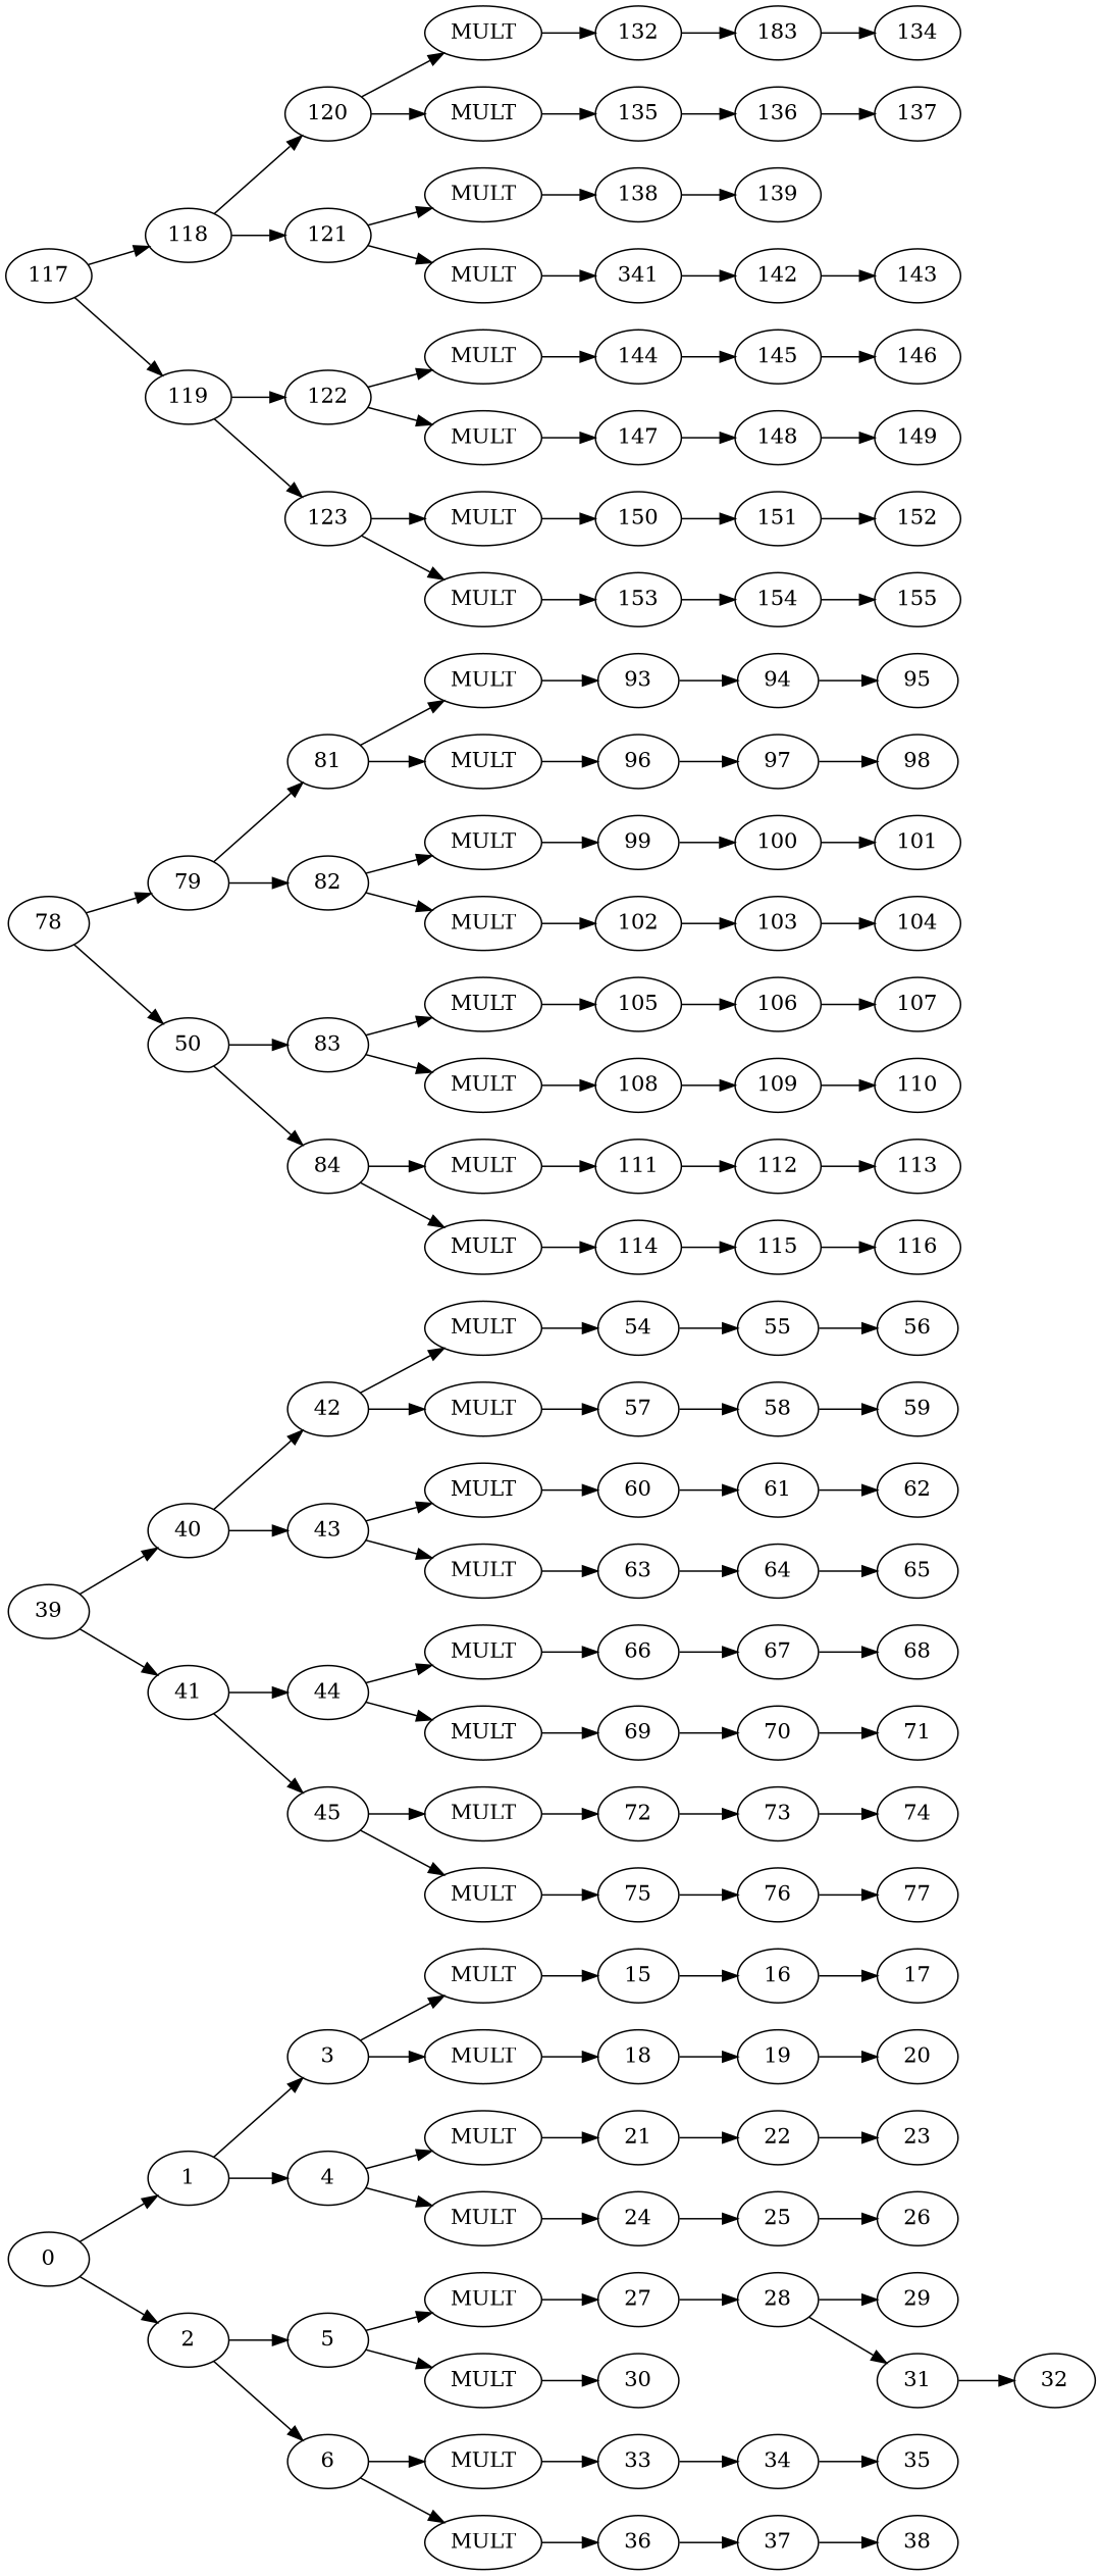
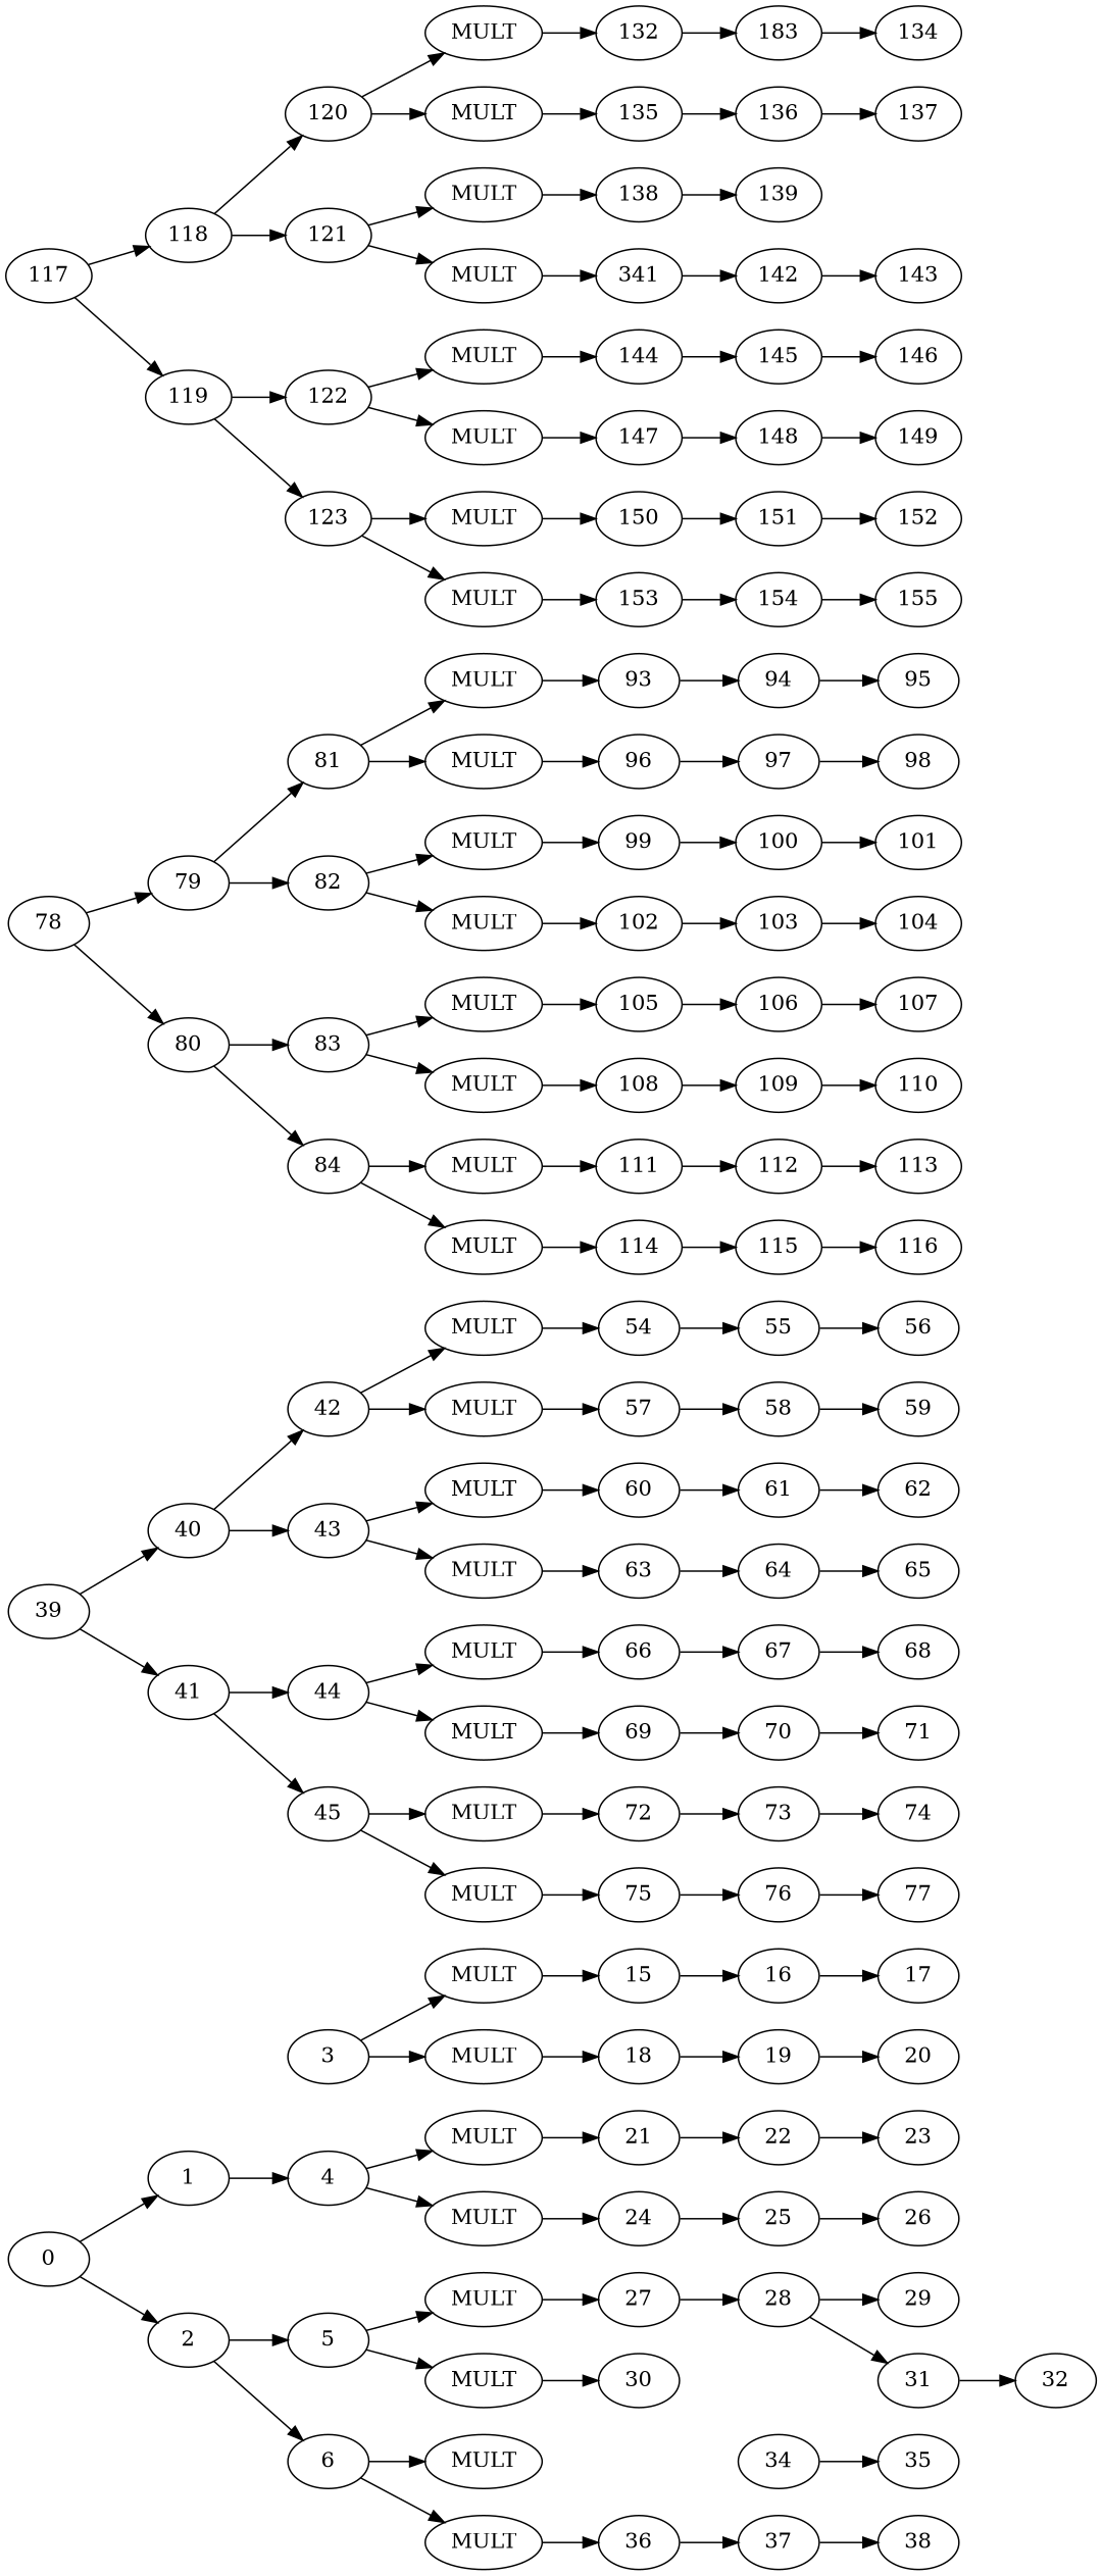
  strict digraph {
    rankdir=LR
    0
    1
    2
    3
    4
    5
    6
    n8 [label=MULT]
    n9 [label=MULT]
    n10 [label=MULT]
    n11 [label=MULT]
    n12 [label=MULT]
    n13 [label=MULT]
    n14 [label=MULT]
    n15 [label=MULT]
    15
    18
    21
    24
    27
    30
-   33
    36
    16
    19
    22
    25
    28
    34
    37
    17
    20
    23
    26
    29
    31
    32
    35
    38
    39
    40
    41
    42
    43
    44
    45
    n47 [label=MULT]
    n48 [label=MULT]
    n49 [label=MULT]
    n50 [label=MULT]
    n51 [label=MULT]
    n52 [label=MULT]
    n53 [label=MULT]
    n54 [label=MULT]
    54
    57
    60
    63
    66
    69
    72
    75
    55
    58
    61
    64
    67
    70
    73
    76
    56
    59
    62
    65
    68
    71
    74
    77
    78
    79
-   80 [label=50]
+   80
    81
    82
    83
    84
    n86 [label=MULT]
    n87 [label=MULT]
    n88 [label=MULT]
    n89 [label=MULT]
    n90 [label=MULT]
    n91 [label=MULT]
    n92 [label=MULT]
    n93 [label=MULT]
    93
    96
    99
    102
    105
    108
    111
    114
    94
    97
    100
    103
    106
    109
    112
    115
    95
    98
    101
    104
    107
    110
    113
    116
    117
    118
    119
    120
    121
    122
    123
    n125 [label=MULT]
    n126 [label=MULT]
    n127 [label=MULT]
    n128 [label=MULT]
    n129 [label=MULT]
    n130 [label=MULT]
    n131 [label=MULT]
    n132 [label=MULT]
    132
    135
    138
    n136 [label=341]
    144
    147
    150
    153
    n141 [label=183]
    136
    139
    142
    145
    148
    151
    154
    134
    137
    143
    146
    149
    152
    155
    0 -> 1
    0 -> 2
-   1 -> 3
    1 -> 4
    2 -> 5
    2 -> 6
    3 -> n8
    3 -> n9
    4 -> n10
    4 -> n11
    5 -> n12
    5 -> n13
    6 -> n14
    6 -> n15
    n8 -> 15
    n9 -> 18
    n10 -> 21
    n11 -> 24
    n12 -> 27
    n13 -> 30
-   n14 -> 33
    n15 -> 36
    15 -> 16
    18 -> 19
    21 -> 22
    24 -> 25
    27 -> 28
-   33 -> 34
    36 -> 37
    16 -> 17
    19 -> 20
    22 -> 23
    25 -> 26
    28 -> 29
    28 -> 31
    34 -> 35
    37 -> 38
    31 -> 32
    39 -> 40
    39 -> 41
    40 -> 42
    40 -> 43
    41 -> 44
    41 -> 45
    42 -> n47
    42 -> n48
    43 -> n49
    43 -> n50
    44 -> n51
    44 -> n52
    45 -> n53
    45 -> n54
    n47 -> 54
    n48 -> 57
    n49 -> 60
    n50 -> 63
    n51 -> 66
    n52 -> 69
    n53 -> 72
    n54 -> 75
    54 -> 55
    57 -> 58
    60 -> 61
    63 -> 64
    66 -> 67
    69 -> 70
    72 -> 73
    75 -> 76
    55 -> 56
    58 -> 59
    61 -> 62
    64 -> 65
    67 -> 68
    70 -> 71
    73 -> 74
    76 -> 77
    78 -> 79
    78 -> 80
    79 -> 81
    79 -> 82
    80 -> 83
    80 -> 84
    81 -> n86
    81 -> n87
    82 -> n88
    82 -> n89
    83 -> n90
    83 -> n91
    84 -> n92
    84 -> n93
    n86 -> 93
    n87 -> 96
    n88 -> 99
    n89 -> 102
    n90 -> 105
    n91 -> 108
    n92 -> 111
    n93 -> 114
    93 -> 94
    96 -> 97
    99 -> 100
    102 -> 103
    105 -> 106
    108 -> 109
    111 -> 112
    114 -> 115
    94 -> 95
    97 -> 98
    100 -> 101
    103 -> 104
    106 -> 107
    109 -> 110
    112 -> 113
    115 -> 116
    117 -> 118
    117 -> 119
    118 -> 120
    118 -> 121
    119 -> 122
    119 -> 123
    120 -> n125
    120 -> n126
    121 -> n127
    121 -> n128
    122 -> n129
    122 -> n130
    123 -> n131
    123 -> n132
    n125 -> 132
    n126 -> 135
    n127 -> 138
    n128 -> n136
    n129 -> 144
    n130 -> 147
    n131 -> 150
    n132 -> 153
    132 -> n141
    135 -> 136
    138 -> 139
    n136 -> 142
    144 -> 145
    147 -> 148
    150 -> 151
    153 -> 154
    n141 -> 134
    136 -> 137
    142 -> 143
    145 -> 146
    148 -> 149
    151 -> 152
    154 -> 155
  }
